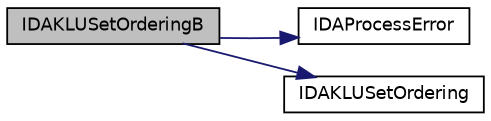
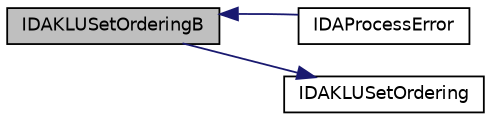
  digraph {
    rankdir=LR
    node [color=black fillcolor=white fontname=Helvetica fontsize=10 shape=record style=filled]
    edge [color=midnightblue fontname=Helvetica fontsize=10 labelfontname=Helvetica labelfontsize=10 style=solid]
    n1 [fillcolor=grey75 fontcolor=black height=0.2 label=IDAKLUSetOrderingB width=0.4]
    n2 [height=0.2 label=IDAProcessError width=0.4]
    n3 [height=0.2 label=IDAKLUSetOrdering width=0.4]
-   n1 -> n2
+   n2 -> n1
    n1 -> n3
  }
